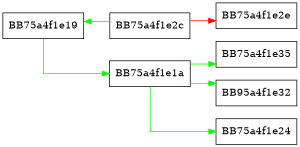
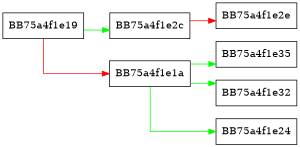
  digraph {
    rankdir=LR
    splines=ortho
    node [shape=box]
    edge [color=green]
    n1 [label=BB75a4f1e19]
    BB75a4f1e2c
    BB75a4f1e1a
    BB75a4f1e2e
    BB75a4f1e35
-   BB75a4f1e32 [label=BB95a4f1e32]
+   BB75a4f1e32
    BB75a4f1e24
-   BB75a4f1e2c -> n1
-   n1 -> BB75a4f1e1a
+   n1 -> BB75a4f1e2c
+   n1 -> BB75a4f1e1a [color=red]
    BB75a4f1e2c -> BB75a4f1e2e [color=red]
    BB75a4f1e1a -> BB75a4f1e35
    BB75a4f1e1a -> BB75a4f1e32
    BB75a4f1e1a -> BB75a4f1e24
  }
